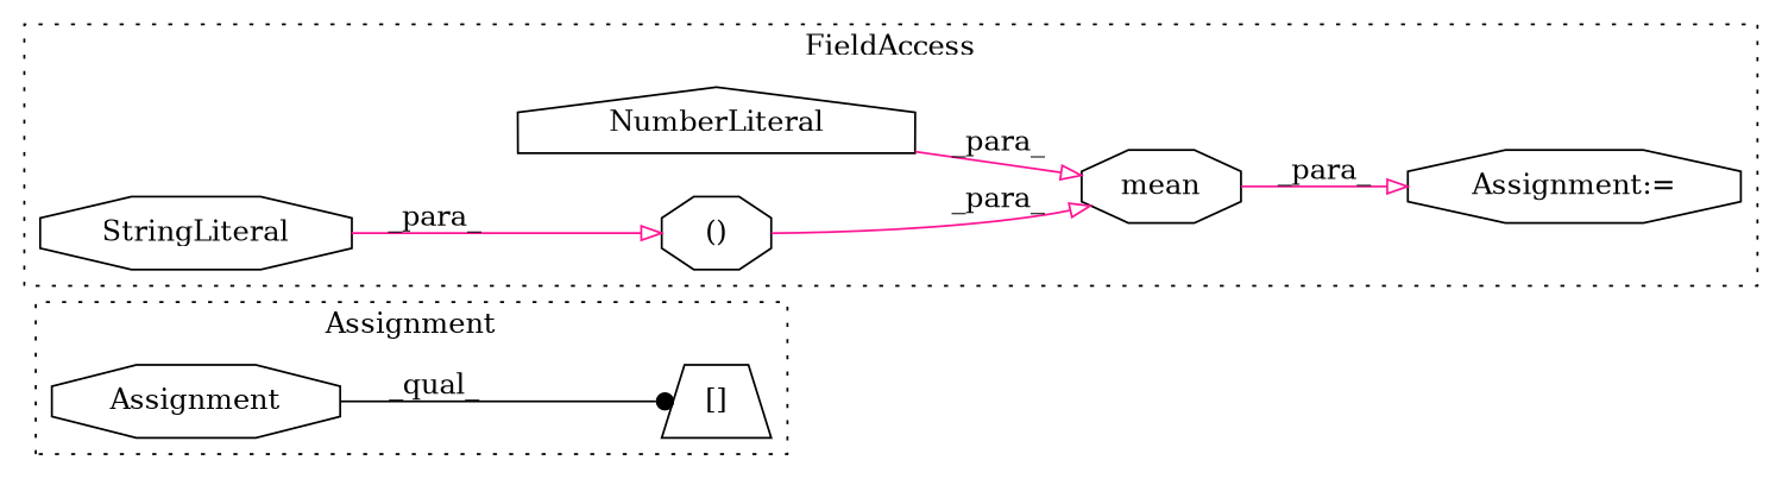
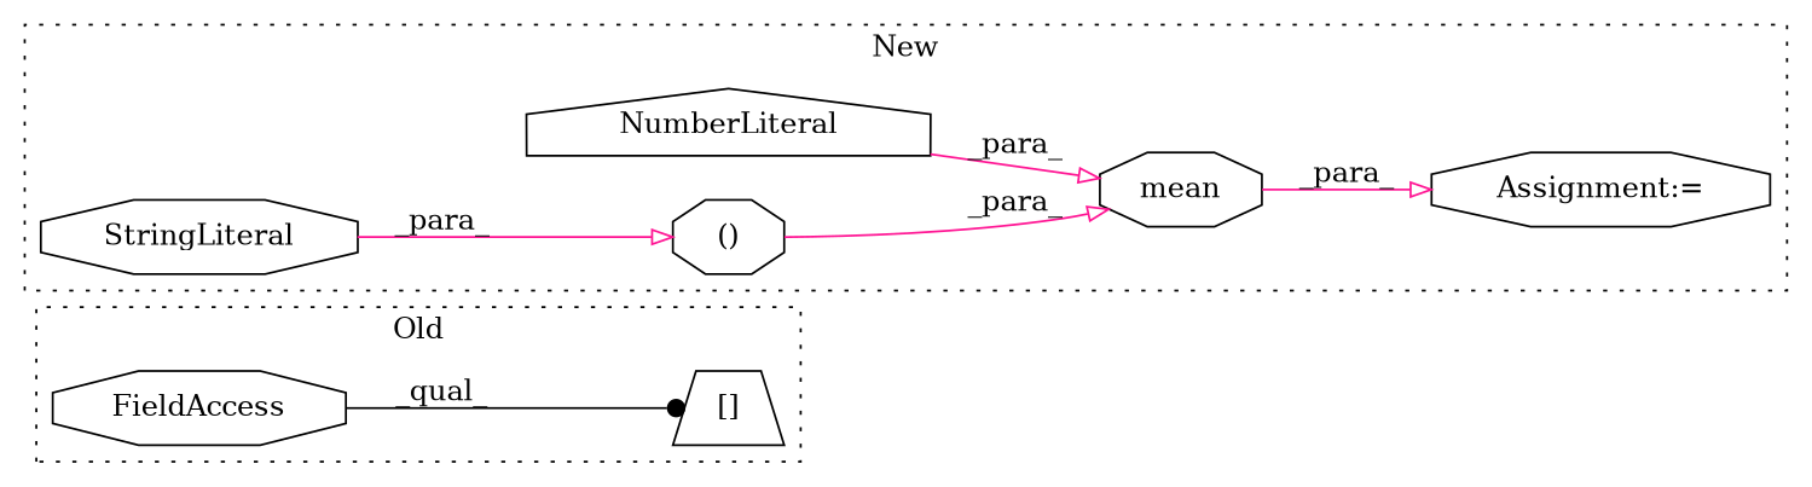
  digraph {
    rankdir=LR
    node [l=1 s=829 shape=octagon]
    edge [arrowhead=onormal color=deeppink]
    n1 [a=2 l="12,1" label="[]" s="676,697" shape=trapezium]
-   n2 [a=22 l=11 label=Assignment s=676]
+   n2 [a=22 l=11 label=FieldAccess s=676]
    n3 [a=32 l="5,1" label=mean s="910,936"]
    n4 [a=7 label="Assignment:=" s=903]
    n5 [a=34 label=NumberLiteral s=935 shape=house]
    n6 [a=106 l=42 label="()"]
    n7 [a=45 l=16 label=StringLiteral]
    subgraph cluster_1 {
-     label=Assignment
+     label=Old
      style=dotted
      n1
      n2
    }
    subgraph cluster_2 {
-     label=FieldAccess
+     label=New
      style=dotted
      n3
      n4
      n5
      n6
      n7
    }
    n2 -> n1 [arrowhead=dot color=black label=_qual_]
    n3 -> n4 [label=_para_]
    n5 -> n3 [label=_para_]
    n6 -> n3 [label=_para_]
    n7 -> n6 [label=_para_]
  }
